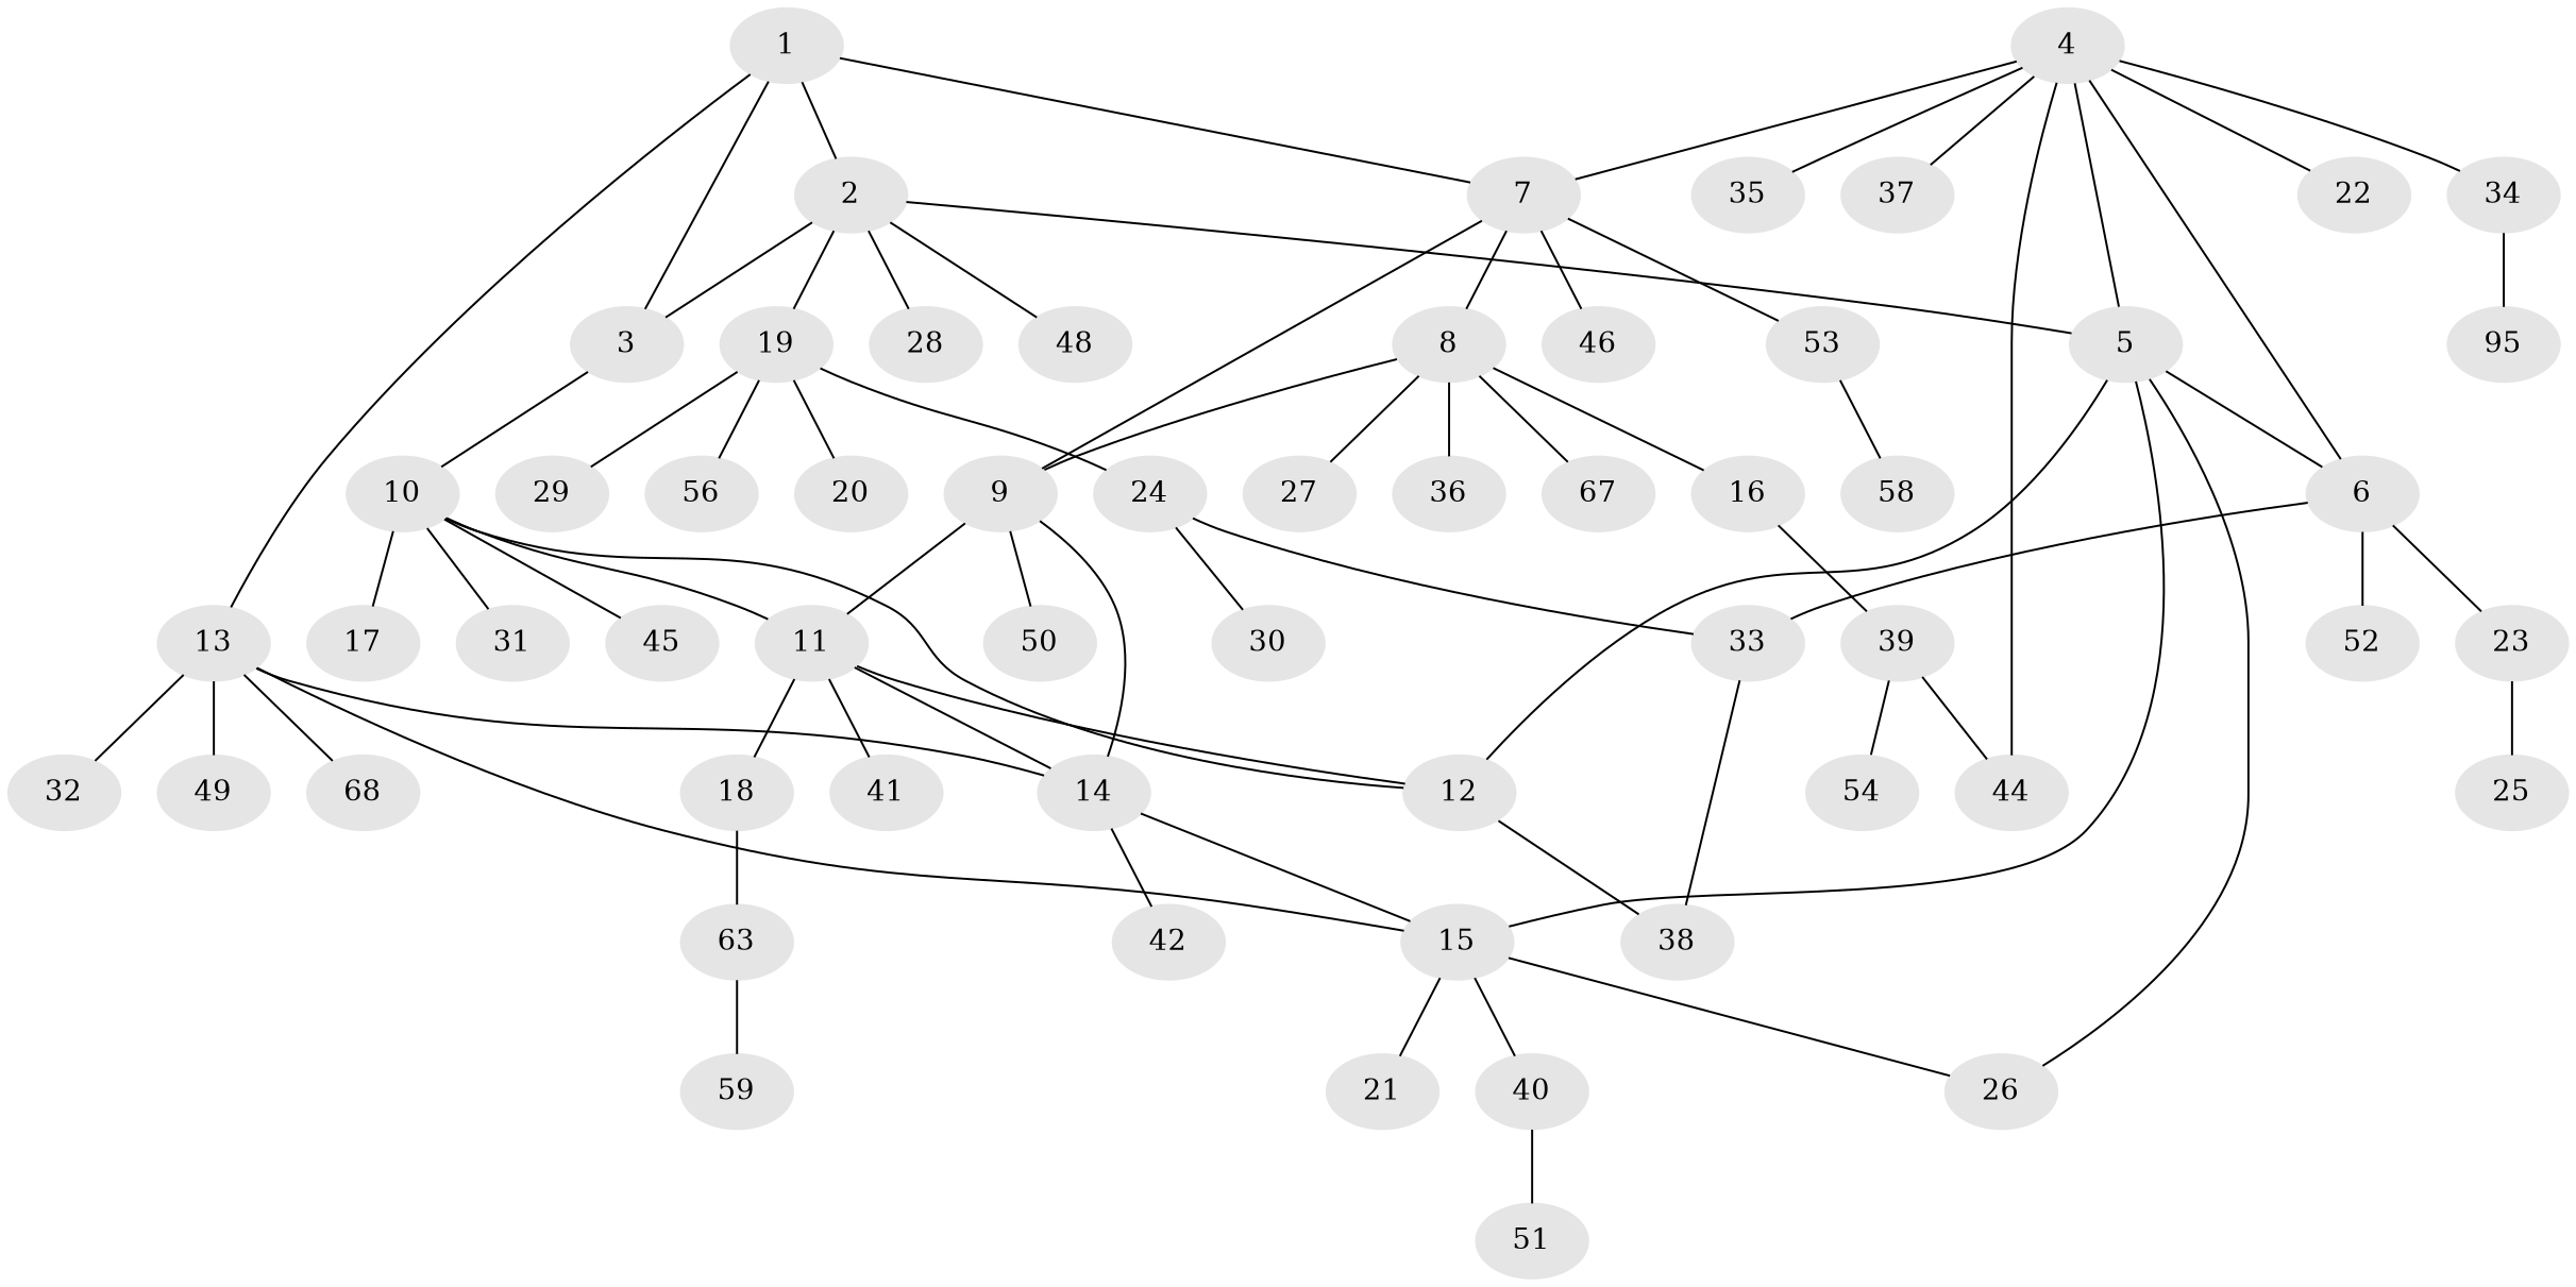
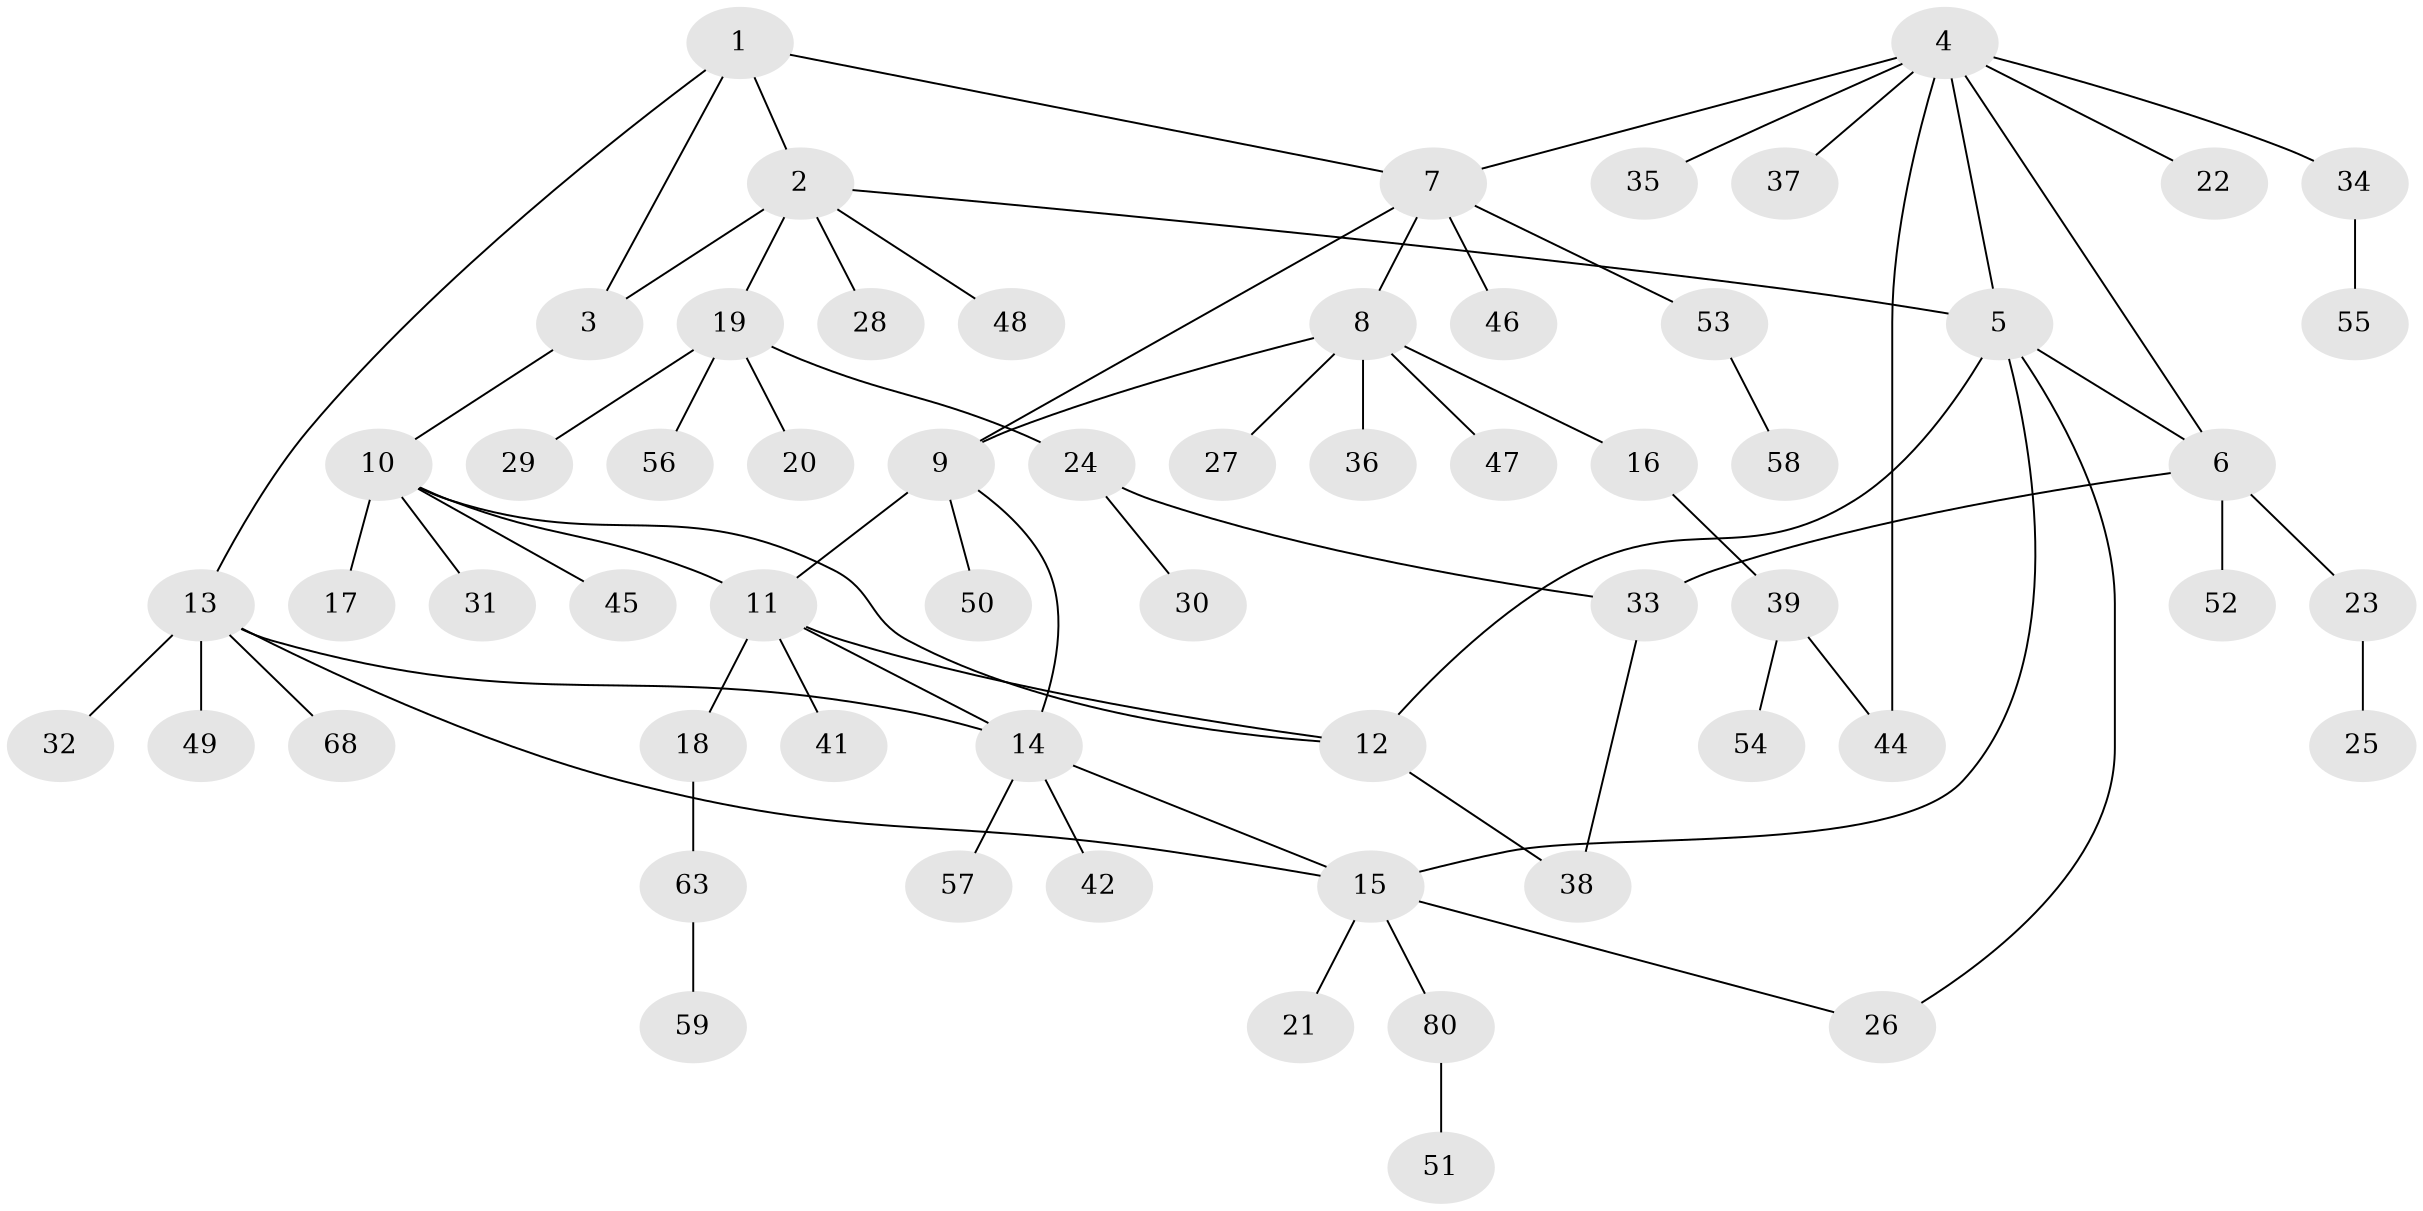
  graph {
    node [color=gray90 style=filled]
    1
    2
    3
    7
    13
    5
    19
    28
    48
    10
    8
    9
    46
    53
    15
    14
    32
    49
    n19 [label=68]
    6
    12
    26
    20
    24
    29
    56
    11
    17
    31
    45
    4
    22
    34
    35
    37
    44
    23
    33
    52
-   55 [label=95]
+   55
    38
    21
-   40
+   40 [label=80]
    25
    16
    27
    36
-   47 [label=67]
+   47
    50
    58
    39
    18
    41
    42
+   57
    n56 [label=63]
    51
    54
    59
    30
    1 -- 2
    1 -- 3
    1 -- 7
    1 -- 13
    2 -- 3
    2 -- 5
    2 -- 19
    2 -- 28
    2 -- 48
    3 -- 10
    7 -- 8
    7 -- 9
    7 -- 46
    7 -- 53
    13 -- 15
    13 -- 14
    13 -- 32
    13 -- 49
    13 -- n19
    5 -- 15
    5 -- 6
    5 -- 12
    5 -- 26
    19 -- 20
    19 -- 24
    19 -- 29
    19 -- 56
    10 -- 12
    10 -- 11
    10 -- 17
    10 -- 31
    10 -- 45
    8 -- 9
    8 -- 16
    8 -- 27
    8 -- 36
    8 -- 47
    9 -- 14
    9 -- 11
    9 -- 50
    53 -- 58
    15 -- 26
    15 -- 21
    15 -- 40
    14 -- 15
    14 -- 42
+   14 -- 57
    6 -- 23
    6 -- 33
    6 -- 52
    12 -- 38
    24 -- 33
    24 -- 30
    11 -- 14
    11 -- 12
    11 -- 18
    11 -- 41
    4 -- 7
    4 -- 5
    4 -- 6
    4 -- 22
    4 -- 34
    4 -- 35
    4 -- 37
    4 -- 44
    34 -- 55
    23 -- 25
    33 -- 38
    40 -- 51
    16 -- 39
    39 -- 44
    39 -- 54
    18 -- n56
    n56 -- 59
  }
